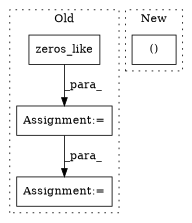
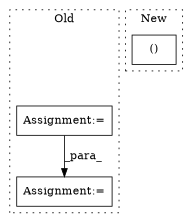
  digraph {
    node [a=7 shape=box]
-   n1 [a=32 l="11,1" label=zeros_like s="5081,5096"]
    n2 [l=2 label="Assignment:=" s=5147]
    n3 [l=1 label="Assignment:=" s=5020]
    n4 [a=106 l=27 label="()" s=1926]
    subgraph cluster_1 {
      label=Old
      style=dotted
-     n1
      n2
      n3
    }
    subgraph cluster_2 {
      label=New
      style=dotted
      n4
    }
-   n1 -> n3 [label=_para_]
    n3 -> n2 [label=_para_]
  }
